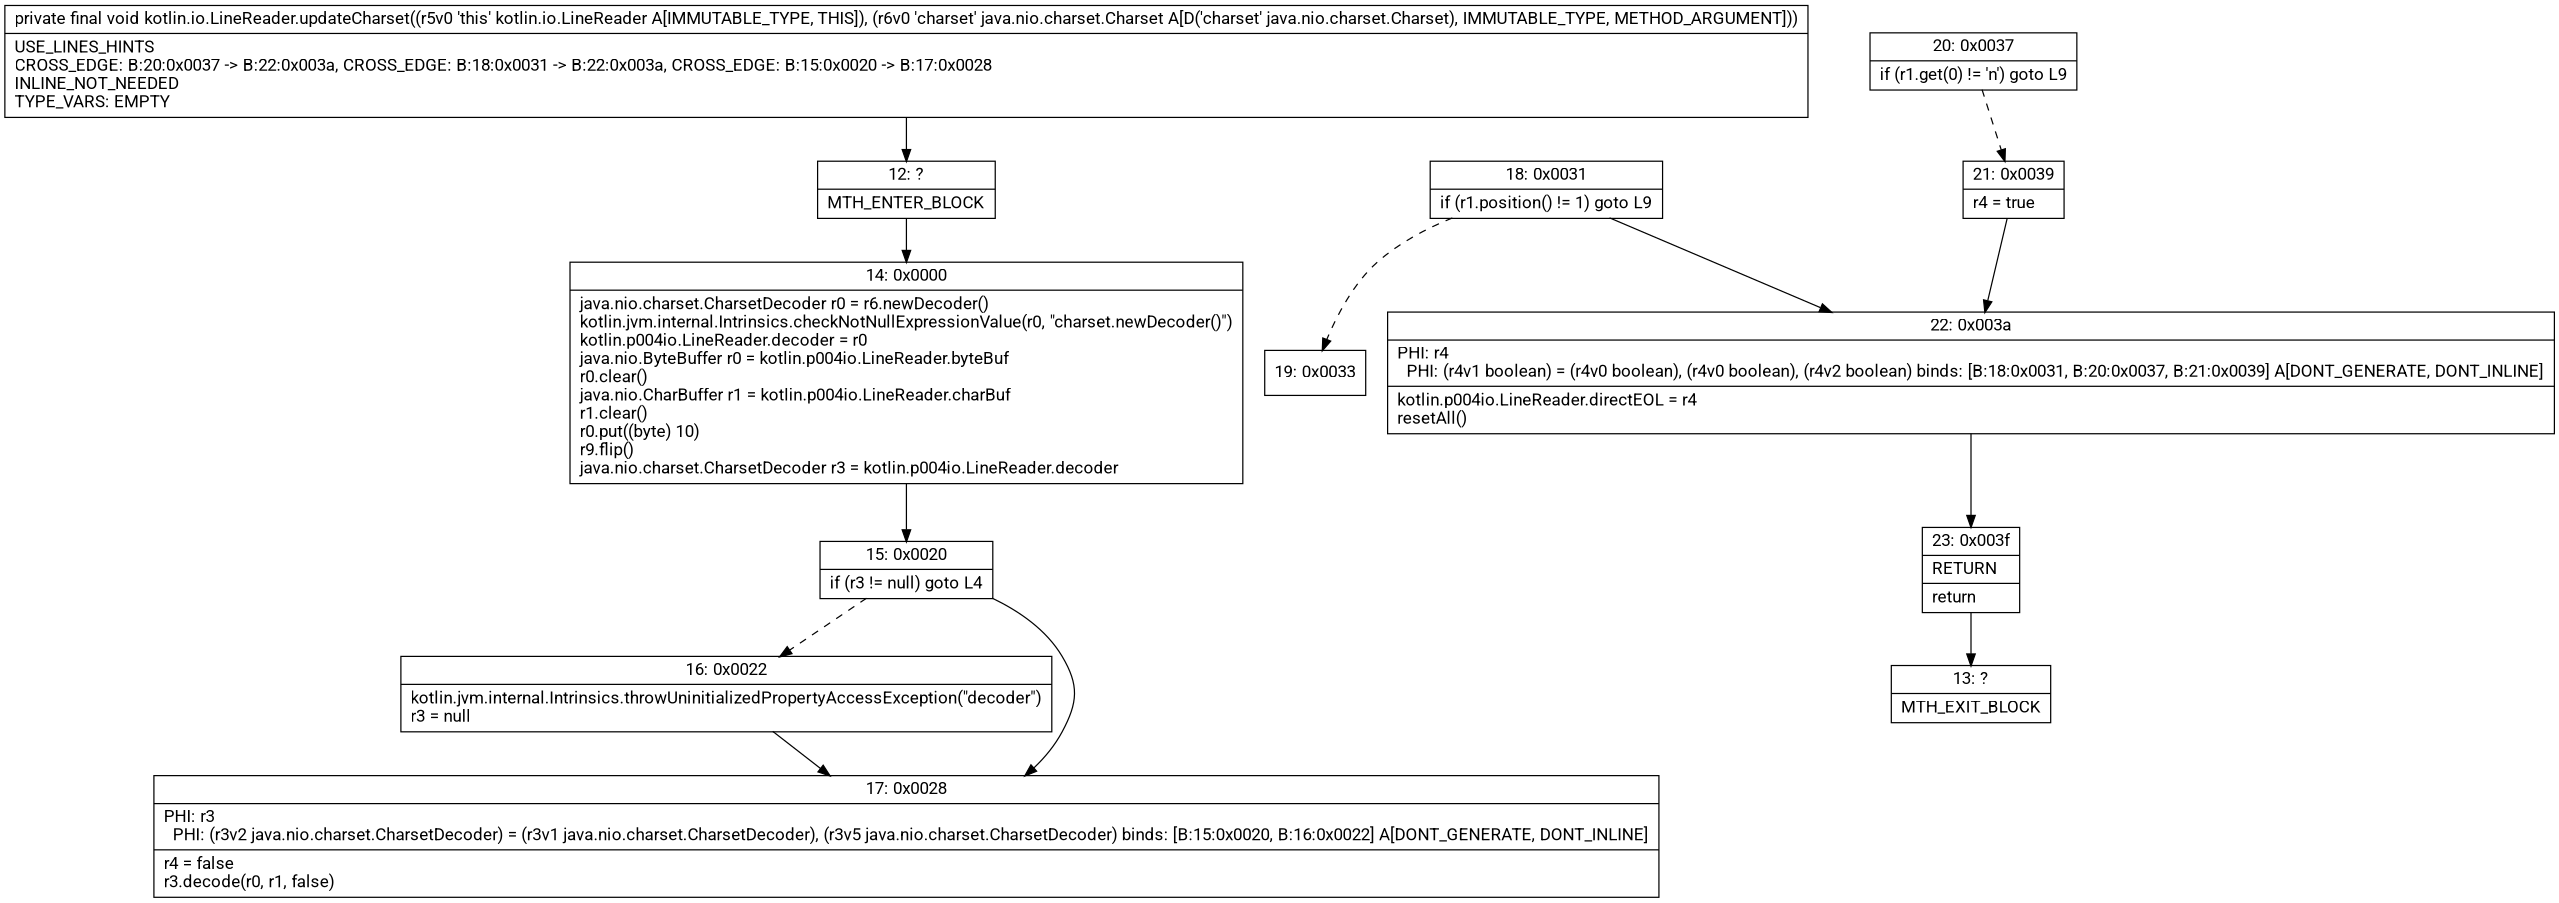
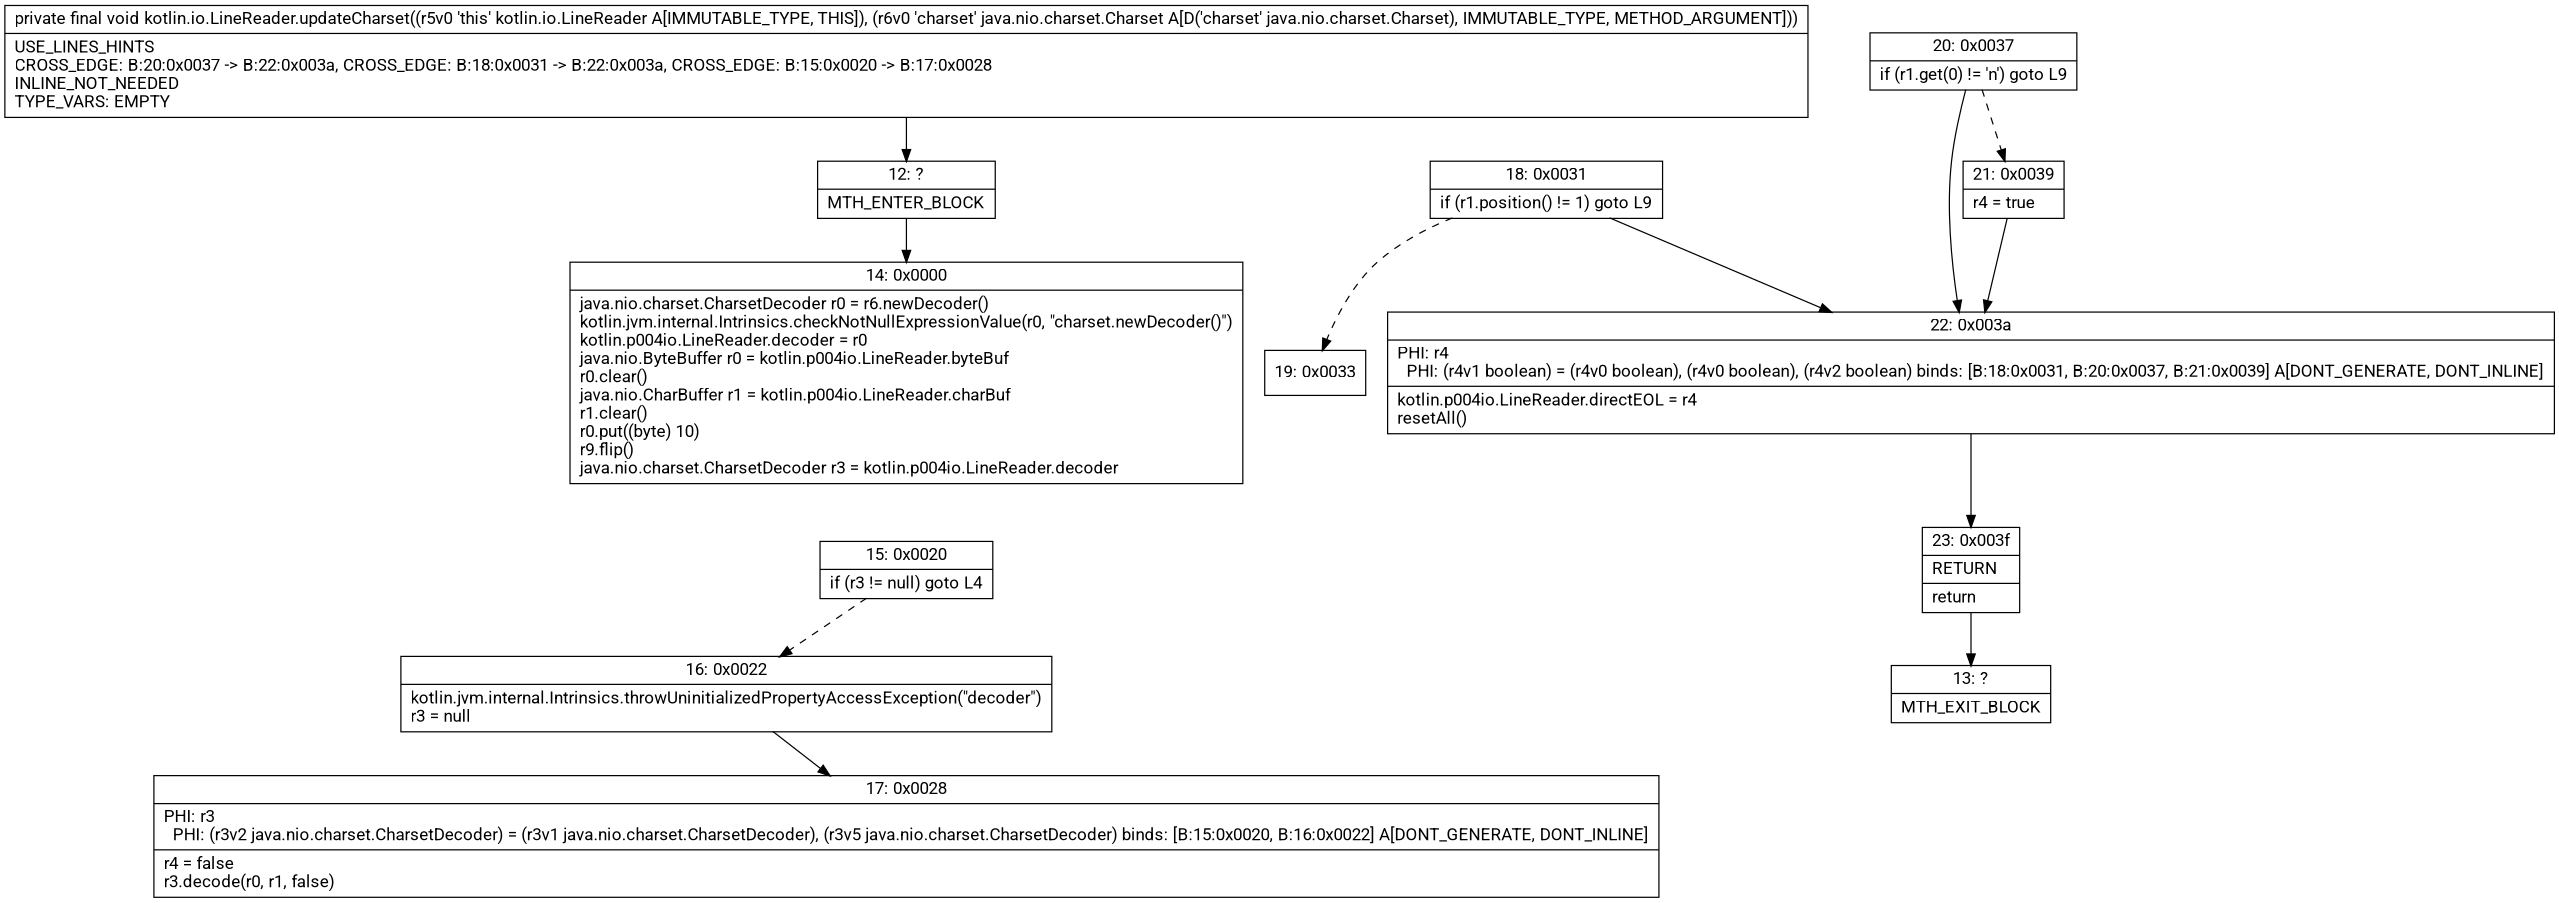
  digraph {
    fontname=Roboto
    node [fontname=Roboto shape=record]
    edge [fontname=Roboto]
    n1 [label="{12\:\ ?|MTH_ENTER_BLOCK\l}"]
    n2 [label="{14\:\ 0x0000|java.nio.charset.CharsetDecoder r0 = r6.newDecoder()\lkotlin.jvm.internal.Intrinsics.checkNotNullExpressionValue(r0, \"charset.newDecoder()\")\lkotlin.p004io.LineReader.decoder = r0\ljava.nio.ByteBuffer r0 = kotlin.p004io.LineReader.byteBuf\lr0.clear()\ljava.nio.CharBuffer r1 = kotlin.p004io.LineReader.charBuf\lr1.clear()\lr0.put((byte) 10)\lr9.flip()\ljava.nio.charset.CharsetDecoder r3 = kotlin.p004io.LineReader.decoder\l}"]
    n3 [label="{15\:\ 0x0020|if (r3 != null) goto L4\l}"]
    n4 [label="{16\:\ 0x0022|kotlin.jvm.internal.Intrinsics.throwUninitializedPropertyAccessException(\"decoder\")\lr3 = null\l}"]
    n5 [label="{17\:\ 0x0028|PHI: r3 \l  PHI: (r3v2 java.nio.charset.CharsetDecoder) = (r3v1 java.nio.charset.CharsetDecoder), (r3v5 java.nio.charset.CharsetDecoder) binds: [B:15:0x0020, B:16:0x0022] A[DONT_GENERATE, DONT_INLINE]\l|r4 = false\lr3.decode(r0, r1, false)\l}"]
    n6 [label="{18\:\ 0x0031|if (r1.position() != 1) goto L9\l}"]
    n7 [label="{19\:\ 0x0033}"]
    n8 [label="{22\:\ 0x003a|PHI: r4 \l  PHI: (r4v1 boolean) = (r4v0 boolean), (r4v0 boolean), (r4v2 boolean) binds: [B:18:0x0031, B:20:0x0037, B:21:0x0039] A[DONT_GENERATE, DONT_INLINE]\l|kotlin.p004io.LineReader.directEOL = r4\lresetAll()\l}"]
    n9 [label="{23\:\ 0x003f|RETURN\l|return\l}"]
    n10 [label="{20\:\ 0x0037|if (r1.get(0) != 'n') goto L9\l}"]
    n11 [label="{21\:\ 0x0039|r4 = true\l}"]
    n12 [label="{13\:\ ?|MTH_EXIT_BLOCK\l}"]
    n13 [label="{private final void kotlin.io.LineReader.updateCharset((r5v0 'this' kotlin.io.LineReader A[IMMUTABLE_TYPE, THIS]), (r6v0 'charset' java.nio.charset.Charset A[D('charset' java.nio.charset.Charset), IMMUTABLE_TYPE, METHOD_ARGUMENT]))  | USE_LINES_HINTS\lCROSS_EDGE: B:20:0x0037 \-\> B:22:0x003a, CROSS_EDGE: B:18:0x0031 \-\> B:22:0x003a, CROSS_EDGE: B:15:0x0020 \-\> B:17:0x0028\lINLINE_NOT_NEEDED\lTYPE_VARS: EMPTY\l}"]
    n1 -> n2
-   n2 -> n3
    n3 -> n4 [style=dashed]
-   n3 -> n5
    n4 -> n5
    n6 -> n7 [style=dashed]
    n6 -> n8
    n8 -> n9
    n9 -> n12
+   n10 -> n8
    n10 -> n11 [style=dashed]
    n11 -> n8
    n13 -> n1
  }
